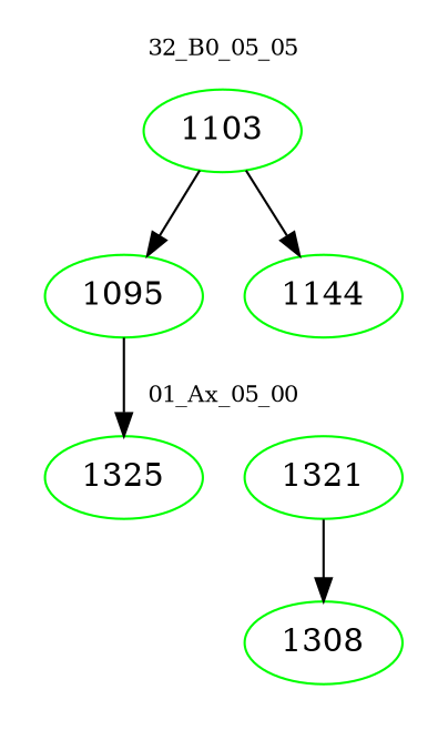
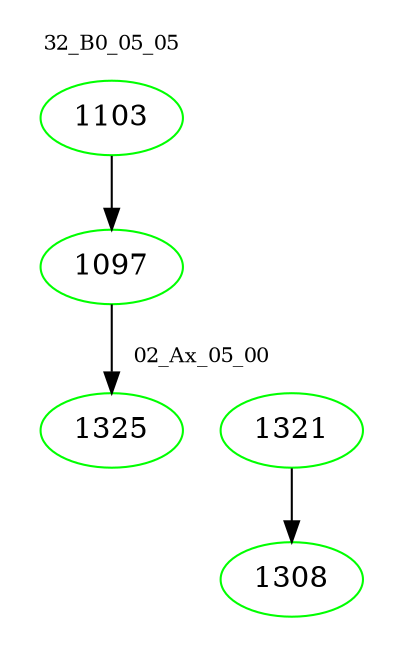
  digraph {
    node [color=green]
    edge [color=black]
    n1 [label=1321]
    n2 [label=1308]
    n3 [label=1325]
    n4 [label=1103]
-   n5 [label=1095]
-   n6 [label=1144]
+   n5 [label=1097]
    subgraph cluster_1 {
      color=white
      fontsize=10
-     label="01_Ax_05_00"
+     label="02_Ax_05_00"
      n1
      n2
      n3
    }
    subgraph cluster_2 {
      color=white
      fontsize=10
      label="32_B0_05_05"
      n4
      n5
-     n6
    }
    n1 -> n2
    n4 -> n5
-   n4 -> n6
    n5 -> n3
  }
